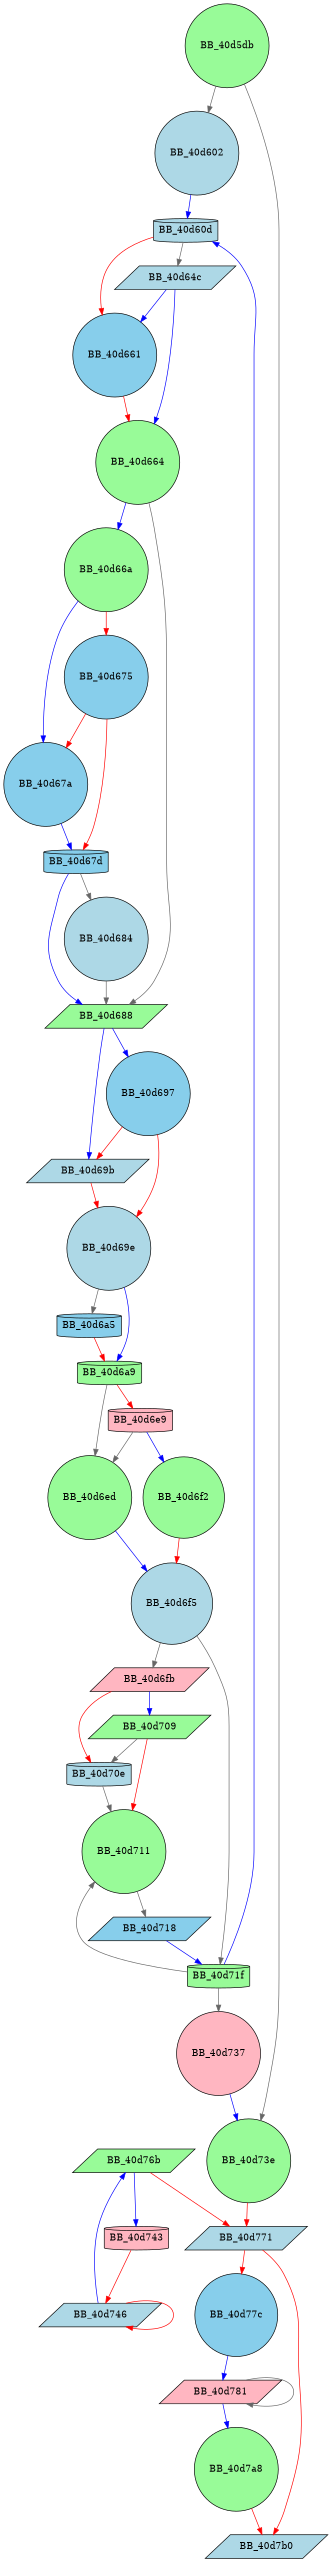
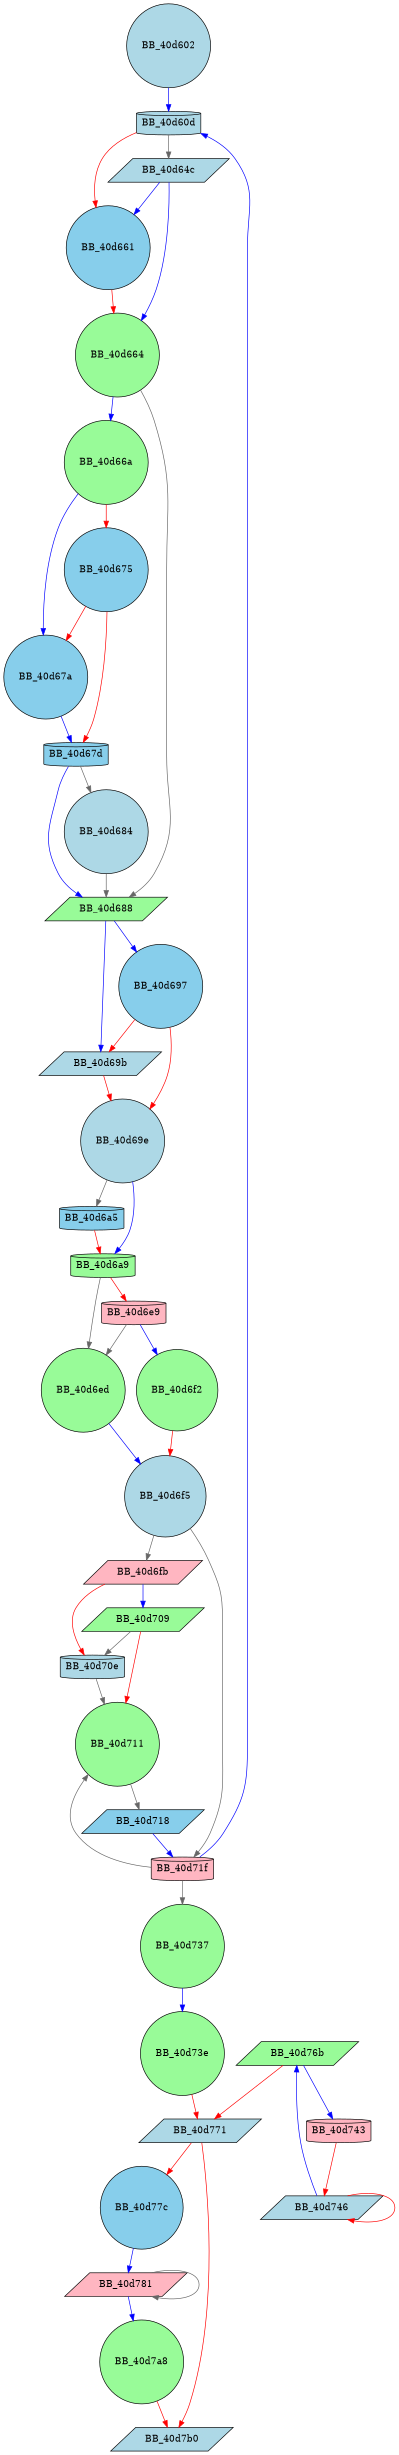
  digraph {
    node [fillcolor=palegreen shape=circle style=filled]
    edge [color=blue]
    BB_40d602 [fillcolor=lightblue]
-   BB_40d5db
    BB_40d73e
    BB_40d60d [fillcolor=lightblue shape=cylinder]
    BB_40d771 [fillcolor=lightblue shape=parallelogram]
    n6 [fillcolor=lightblue label=BB_40d64c shape=parallelogram]
    BB_40d661 [fillcolor=skyblue]
    BB_40d743 [fillcolor=lightpink shape=cylinder]
    BB_40d746 [fillcolor=lightblue shape=parallelogram]
    BB_40d77c [fillcolor=skyblue]
    BB_40d7b0 [fillcolor=lightblue shape=parallelogram]
    BB_40d664
    BB_40d66a
    BB_40d688 [shape=parallelogram]
    BB_40d675 [fillcolor=skyblue]
    BB_40d67a [fillcolor=skyblue]
    BB_40d697 [fillcolor=skyblue]
    BB_40d69b [fillcolor=lightblue shape=parallelogram]
    BB_40d67d [fillcolor=skyblue shape=cylinder]
    BB_40d69e [fillcolor=lightblue]
    BB_40d684 [fillcolor=lightblue]
    BB_40d6a5 [fillcolor=skyblue shape=cylinder]
    BB_40d6a9 [shape=cylinder]
    BB_40d6e9 [fillcolor=lightpink shape=cylinder]
    BB_40d6ed
    BB_40d6f2
    BB_40d6f5 [fillcolor=lightblue]
    BB_40d6fb [fillcolor=lightpink shape=parallelogram]
-   BB_40d71f [shape=cylinder]
+   BB_40d71f [fillcolor=lightpink shape=cylinder]
    BB_40d709 [shape=parallelogram]
    BB_40d70e [fillcolor=lightblue shape=cylinder]
-   BB_40d737 [fillcolor=lightpink]
+   BB_40d737
    BB_40d711
    BB_40d718 [fillcolor=skyblue shape=parallelogram]
    BB_40d76b [shape=parallelogram]
    BB_40d781 [fillcolor=lightpink shape=parallelogram]
    BB_40d7a8
    BB_40d602 -> BB_40d60d
-   BB_40d5db -> BB_40d602 [color=gray40]
-   BB_40d5db -> BB_40d73e [color=gray40]
    BB_40d73e -> BB_40d771 [color=red]
    BB_40d60d -> n6 [color=gray40]
    BB_40d60d -> BB_40d661 [color=red]
    BB_40d771 -> BB_40d77c [color=red]
    BB_40d771 -> BB_40d7b0 [color=red]
    n6 -> BB_40d661
    n6 -> BB_40d664
    BB_40d661 -> BB_40d664 [color=red]
    BB_40d743 -> BB_40d746 [color=red]
    BB_40d746 -> BB_40d746 [color=red]
    BB_40d746 -> BB_40d76b
    BB_40d77c -> BB_40d781
    BB_40d664 -> BB_40d66a
    BB_40d664 -> BB_40d688 [color=gray40]
    BB_40d66a -> BB_40d675 [color=red]
    BB_40d66a -> BB_40d67a
    BB_40d688 -> BB_40d697
    BB_40d688 -> BB_40d69b
    BB_40d675 -> BB_40d67a [color=red]
    BB_40d675 -> BB_40d67d [color=red]
    BB_40d67a -> BB_40d67d
    BB_40d697 -> BB_40d69b [color=red]
    BB_40d697 -> BB_40d69e [color=red]
    BB_40d69b -> BB_40d69e [color=red]
    BB_40d67d -> BB_40d688
    BB_40d67d -> BB_40d684 [color=gray40]
    BB_40d69e -> BB_40d6a5 [color=gray40]
    BB_40d69e -> BB_40d6a9
    BB_40d684 -> BB_40d688 [color=gray40]
    BB_40d6a5 -> BB_40d6a9 [color=red]
    BB_40d6a9 -> BB_40d6e9 [color=red]
    BB_40d6a9 -> BB_40d6ed [color=gray40]
    BB_40d6e9 -> BB_40d6ed [color=gray40]
    BB_40d6e9 -> BB_40d6f2
    BB_40d6ed -> BB_40d6f5
    BB_40d6f2 -> BB_40d6f5 [color=red]
    BB_40d6f5 -> BB_40d6fb [color=gray40]
    BB_40d6f5 -> BB_40d71f [color=gray40]
    BB_40d6fb -> BB_40d709
    BB_40d6fb -> BB_40d70e [color=red]
    BB_40d71f -> BB_40d60d
    BB_40d71f -> BB_40d737 [color=gray40]
    BB_40d71f -> BB_40d711 [color=gray40]
    BB_40d709 -> BB_40d70e [color=gray40]
    BB_40d709 -> BB_40d711 [color=red]
    BB_40d70e -> BB_40d711 [color=gray40]
    BB_40d737 -> BB_40d73e
    BB_40d711 -> BB_40d718 [color=gray40]
    BB_40d718 -> BB_40d71f
    BB_40d76b -> BB_40d771 [color=red]
    BB_40d76b -> BB_40d743
    BB_40d781 -> BB_40d781 [color=gray40]
    BB_40d781 -> BB_40d7a8
    BB_40d7a8 -> BB_40d7b0 [color=red]
  }
